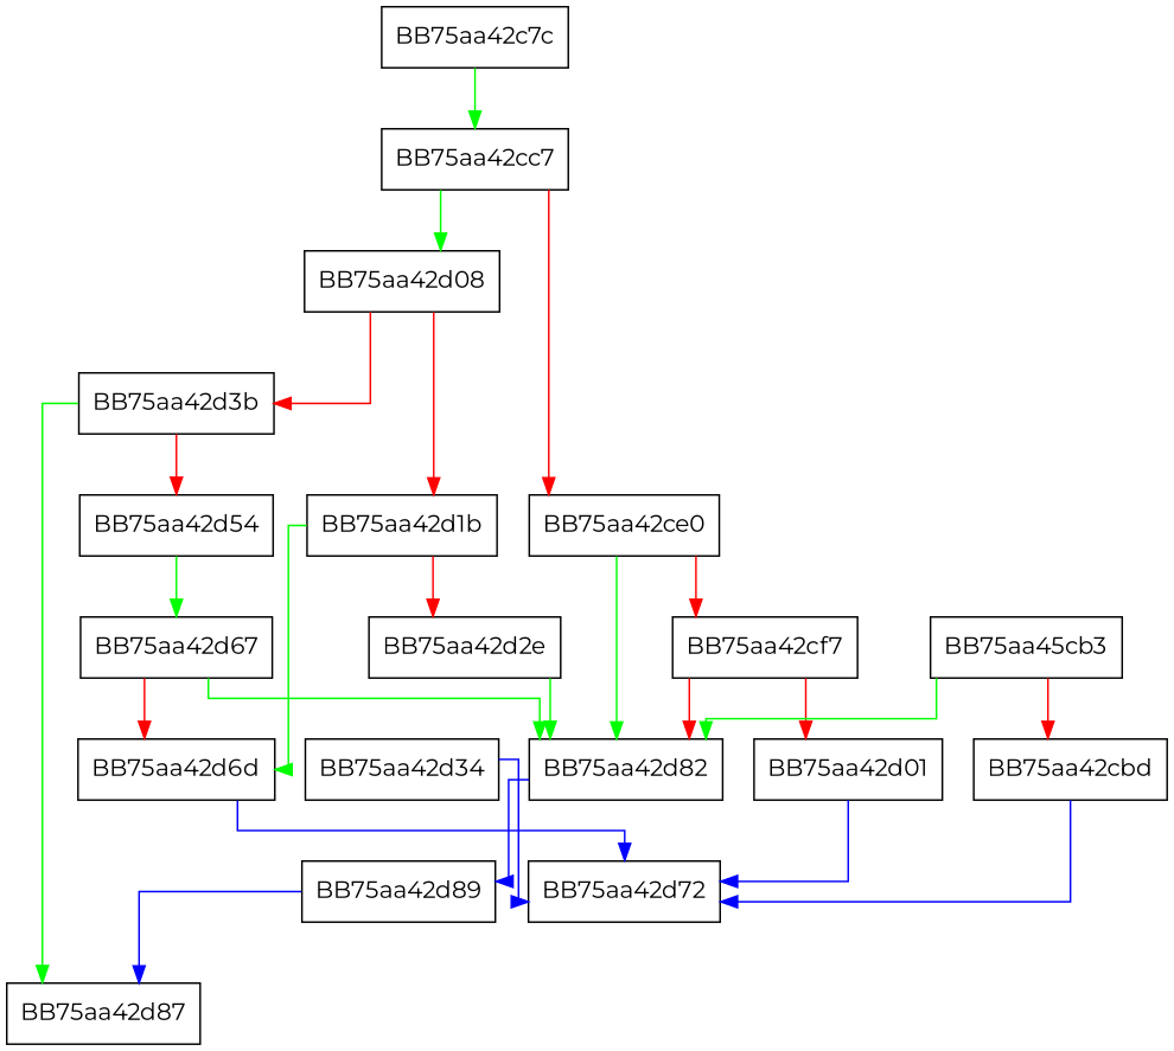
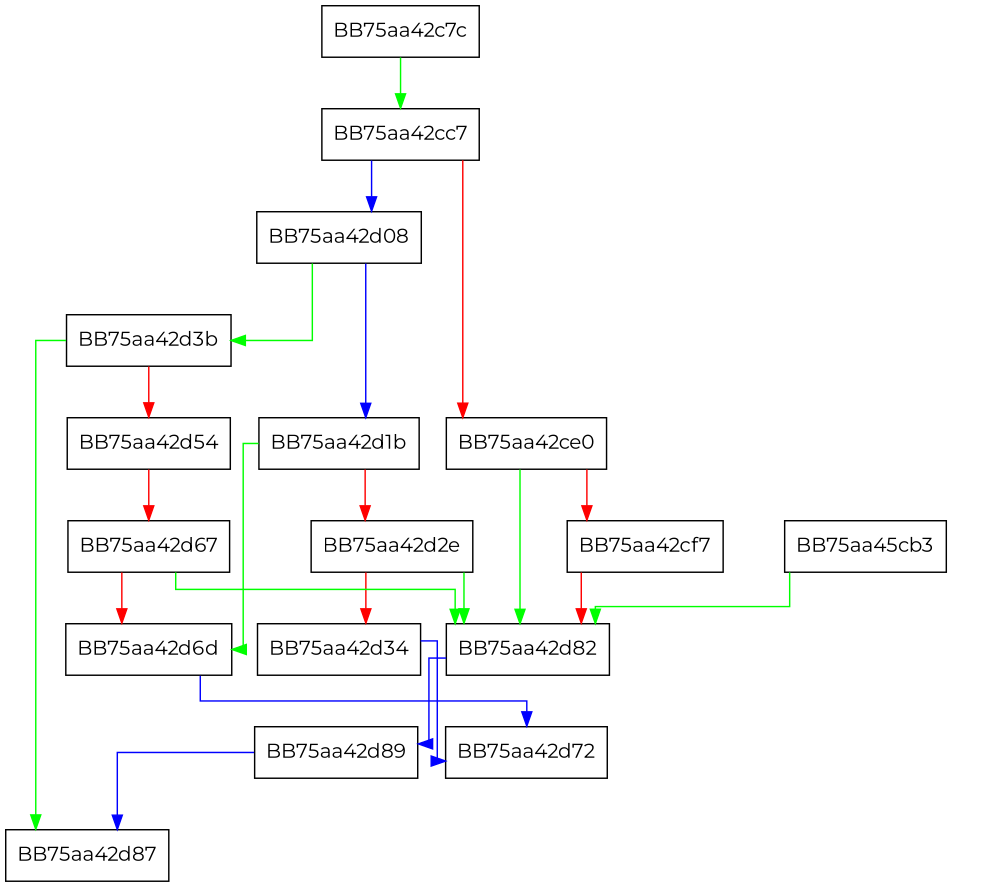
  digraph {
    fontname=Montserrat
    splines=ortho
    node [fontname=Montserrat shape=box]
    edge [color=red fontname=Montserrat]
    BB75aa42c7c
    BB75aa42cc7
    BB75aa42d08
    BB75aa42ce0
    BB75aa42d3b
    BB75aa42d1b
    BB75aa42d82
    BB75aa42cf7
    BB75aa42d89
    n10 [label=BB75aa45cb3]
-   BB75aa42cbd
    BB75aa42d87
    BB75aa42d72
    BB75aa42d54
    BB75aa42d2e
    BB75aa42d6d
-   BB75aa42d01
    BB75aa42d67
    BB75aa42d34
    BB75aa42c7c -> BB75aa42cc7 [color=green]
-   BB75aa42cc7 -> BB75aa42d08 [color=green]
+   BB75aa42cc7 -> BB75aa42d08 [color=blue]
    BB75aa42cc7 -> BB75aa42ce0
-   BB75aa42d08 -> BB75aa42d3b
-   BB75aa42d08 -> BB75aa42d1b
+   BB75aa42d08 -> BB75aa42d3b [color=green]
+   BB75aa42d08 -> BB75aa42d1b [color=blue]
    BB75aa42ce0 -> BB75aa42d82 [color=green]
    BB75aa42ce0 -> BB75aa42cf7
    BB75aa42d3b -> BB75aa42d87 [color=green]
    BB75aa42d3b -> BB75aa42d54
    BB75aa42d1b -> BB75aa42d2e
    BB75aa42d1b -> BB75aa42d6d [color=green]
    BB75aa42d82 -> BB75aa42d89 [color=blue]
    BB75aa42cf7 -> BB75aa42d82
-   BB75aa42cf7 -> BB75aa42d01
    BB75aa42d89 -> BB75aa42d87 [color=blue]
    n10 -> BB75aa42d82 [color=green]
-   n10 -> BB75aa42cbd
-   BB75aa42cbd -> BB75aa42d72 [color=blue]
-   BB75aa42d54 -> BB75aa42d67 [color=green]
+   BB75aa42d54 -> BB75aa42d67
    BB75aa42d2e -> BB75aa42d82 [color=green]
+   BB75aa42d2e -> BB75aa42d34
    BB75aa42d6d -> BB75aa42d72 [color=blue]
-   BB75aa42d01 -> BB75aa42d72 [color=blue]
    BB75aa42d67 -> BB75aa42d82 [color=green]
    BB75aa42d67 -> BB75aa42d6d
    BB75aa42d34 -> BB75aa42d72 [color=blue]
  }
